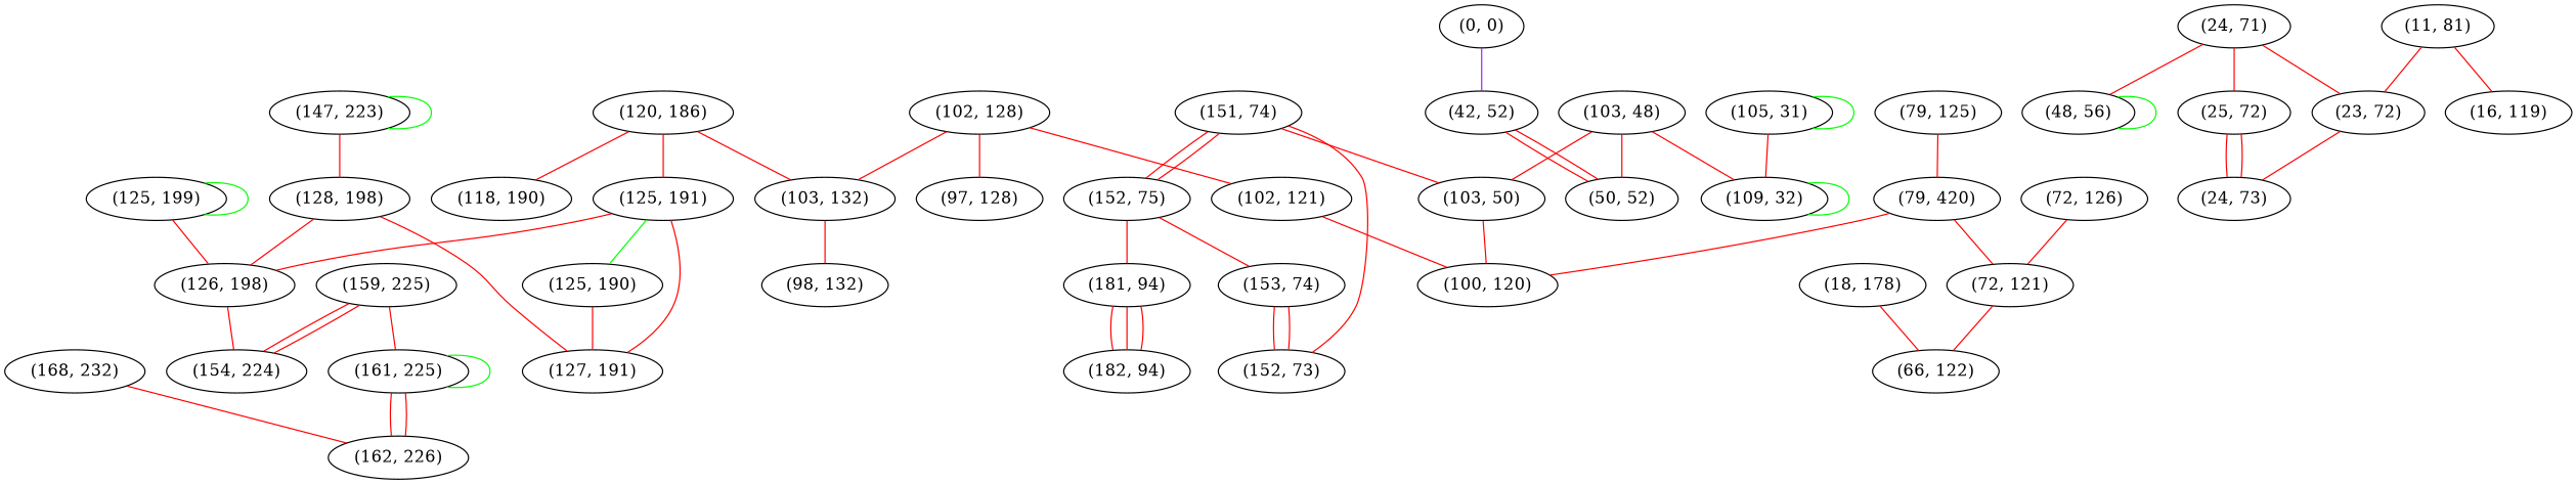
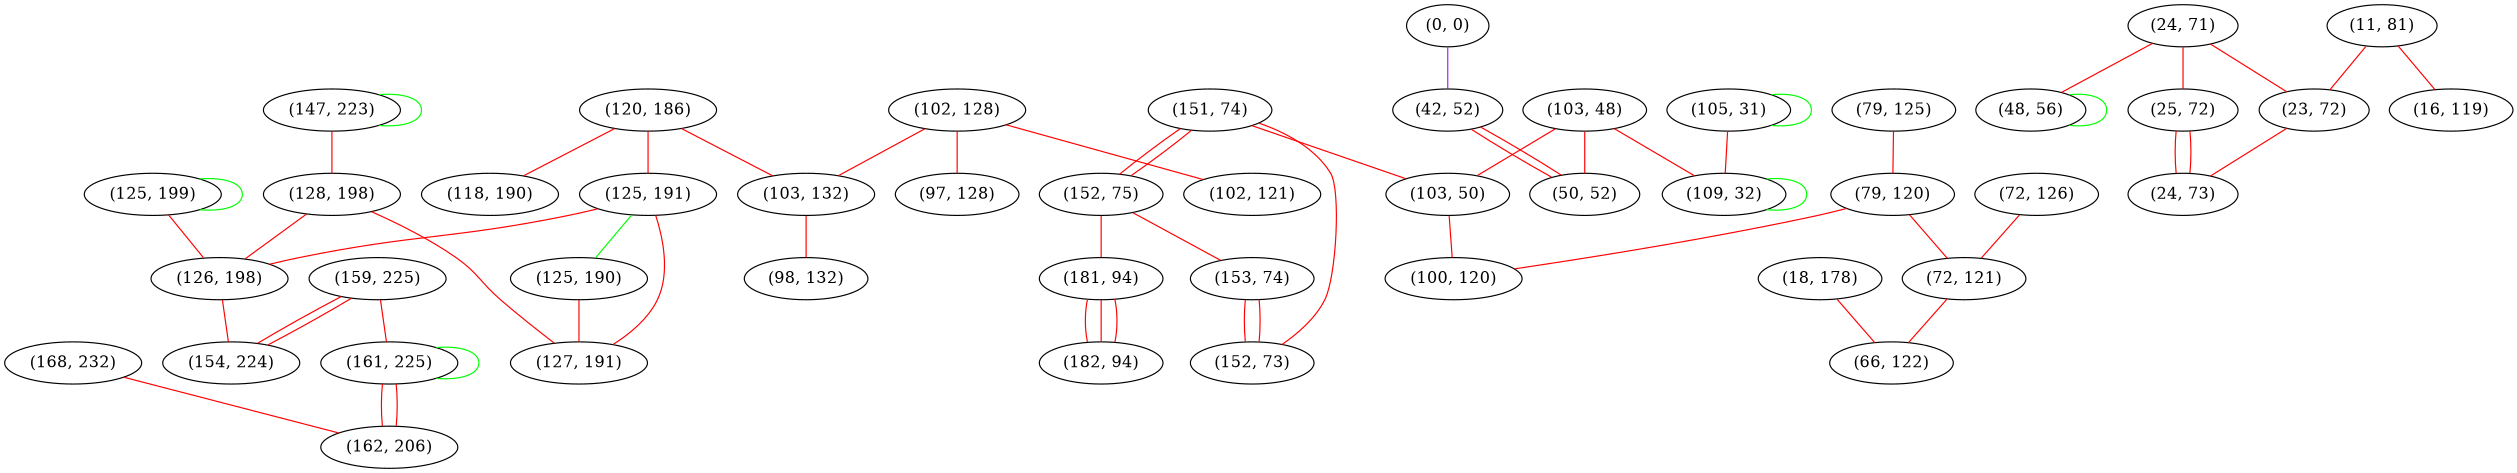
  graph {
    edge [color=red weight=1]
    "(159, 225)"
    "(161, 225)"
    "(154, 224)"
-   "(162, 226)"
+   "(162, 226)" [label="(162, 206)"]
    "(151, 74)"
    "(152, 75)"
    "(152, 73)"
    "(103, 50)"
    "(153, 74)"
    "(181, 94)"
    "(100, 120)"
    "(120, 186)"
    "(125, 191)"
    "(118, 190)"
    "(103, 132)"
    "(125, 190)"
    "(127, 191)"
    "(126, 198)"
    "(98, 132)"
    "(48, 56)"
    "(168, 232)"
    "(103, 48)"
    "(50, 52)"
    "(109, 32)"
    "(182, 94)"
    "(147, 223)"
    "(128, 198)"
    "(11, 81)"
    "(23, 72)"
    "(16, 119)"
    "(24, 73)"
    "(24, 71)"
    "(25, 72)"
    "(102, 128)"
    "(97, 128)"
    "(102, 121)"
    "(79, 125)"
-   "(79, 120)" [label="(79, 420)"]
+   "(79, 120)"
    "(72, 121)"
    "(105, 31)"
    n41 [label="(42, 52)"]
    "(0, 0)"
    "(66, 122)"
    "(18, 178)"
    "(125, 199)"
    "(72, 126)"
    "(159, 225)" -- "(161, 225)"
    "(159, 225)" -- "(154, 224)"
    "(159, 225)" -- "(154, 224)"
    "(161, 225)" -- "(161, 225)" [color=green weight=2]
    "(161, 225)" -- "(162, 226)"
    "(161, 225)" -- "(162, 226)"
    "(151, 74)" -- "(152, 75)"
    "(151, 74)" -- "(152, 75)"
    "(151, 74)" -- "(152, 73)"
    "(151, 74)" -- "(103, 50)"
    "(152, 75)" -- "(153, 74)"
    "(152, 75)" -- "(181, 94)"
    "(103, 50)" -- "(100, 120)"
    "(153, 74)" -- "(152, 73)"
    "(153, 74)" -- "(152, 73)"
    "(181, 94)" -- "(182, 94)"
    "(181, 94)" -- "(182, 94)"
    "(181, 94)" -- "(182, 94)"
    "(120, 186)" -- "(125, 191)"
    "(120, 186)" -- "(118, 190)"
    "(120, 186)" -- "(103, 132)"
    "(125, 191)" -- "(125, 190)" [color=green]
    "(125, 191)" -- "(127, 191)"
    "(125, 191)" -- "(126, 198)"
    "(103, 132)" -- "(98, 132)"
    "(125, 190)" -- "(127, 191)"
    "(126, 198)" -- "(154, 224)"
    "(48, 56)" -- "(48, 56)" [color=green weight=2]
    "(168, 232)" -- "(162, 226)"
    "(103, 48)" -- "(103, 50)"
    "(103, 48)" -- "(50, 52)"
    "(103, 48)" -- "(109, 32)"
    "(109, 32)" -- "(109, 32)" [color=green weight=2]
    "(147, 223)" -- "(147, 223)" [color=green weight=2]
    "(147, 223)" -- "(128, 198)"
    "(128, 198)" -- "(127, 191)"
    "(128, 198)" -- "(126, 198)"
    "(11, 81)" -- "(23, 72)"
    "(11, 81)" -- "(16, 119)"
    "(23, 72)" -- "(24, 73)"
    "(24, 71)" -- "(48, 56)"
    "(24, 71)" -- "(23, 72)"
    "(24, 71)" -- "(25, 72)"
    "(25, 72)" -- "(24, 73)"
    "(25, 72)" -- "(24, 73)"
    "(102, 128)" -- "(103, 132)"
    "(102, 128)" -- "(97, 128)"
    "(102, 128)" -- "(102, 121)"
-   "(102, 121)" -- "(100, 120)"
    "(79, 125)" -- "(79, 120)"
    "(79, 120)" -- "(100, 120)"
    "(79, 120)" -- "(72, 121)"
    "(72, 121)" -- "(66, 122)"
    "(105, 31)" -- "(109, 32)"
    "(105, 31)" -- "(105, 31)" [color=green weight=2]
    n41 -- "(50, 52)"
    n41 -- "(50, 52)"
    "(0, 0)" -- n41 [color=purple weight=4]
    "(18, 178)" -- "(66, 122)"
    "(125, 199)" -- "(126, 198)"
    "(125, 199)" -- "(125, 199)" [color=green weight=2]
    "(72, 126)" -- "(72, 121)"
  }
